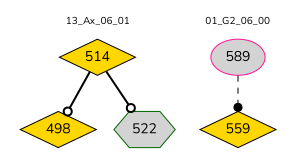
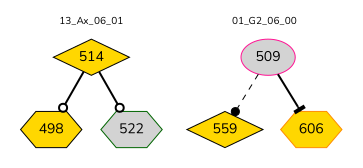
  digraph {
    fontname=Nunito
    node [color=black fillcolor=gold fontname=Nunito shape=hexagon style=filled]
    edge [arrowhead=odot color=black fontname=Nunito style=bold]
    n1 [label=514 shape=diamond]
-   n2 [label=498 shape=diamond]
+   n2 [label=498]
    n3 [color=darkgreen fillcolor=lightgrey label=522]
-   n4 [color=deeppink fillcolor=lightgrey label=589 shape=ellipse]
+   n4 [color=deeppink fillcolor=lightgrey label=509 shape=ellipse]
    n5 [label=559 shape=diamond]
+   n6 [color=darkorange label=606]
    subgraph cluster_1 {
      color=white
      fontsize=10
      label="13_Ax_06_01"
      n1
      n2
      n3
    }
    subgraph cluster_2 {
      color=white
      fontsize=10
      label="01_G2_06_00"
      n4
      n5
+     n6
    }
    n1 -> n2
    n1 -> n3
    n4 -> n5 [arrowhead=dot style=dashed]
+   n4 -> n6 [arrowhead=tee]
  }
